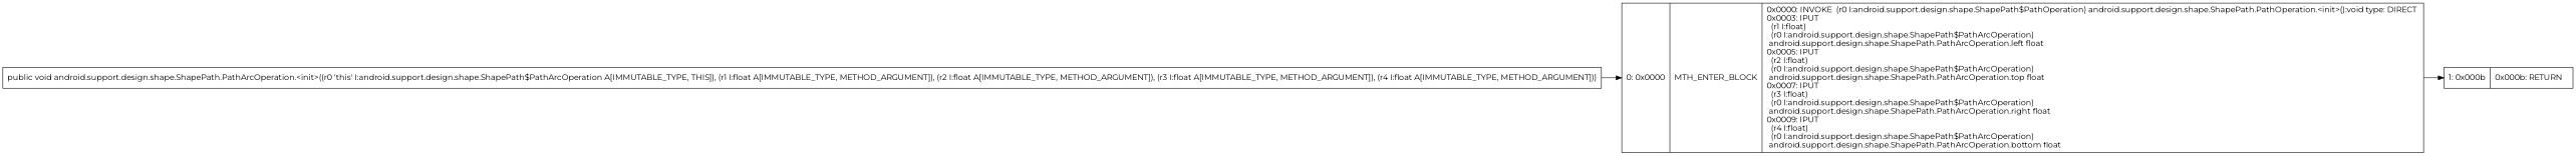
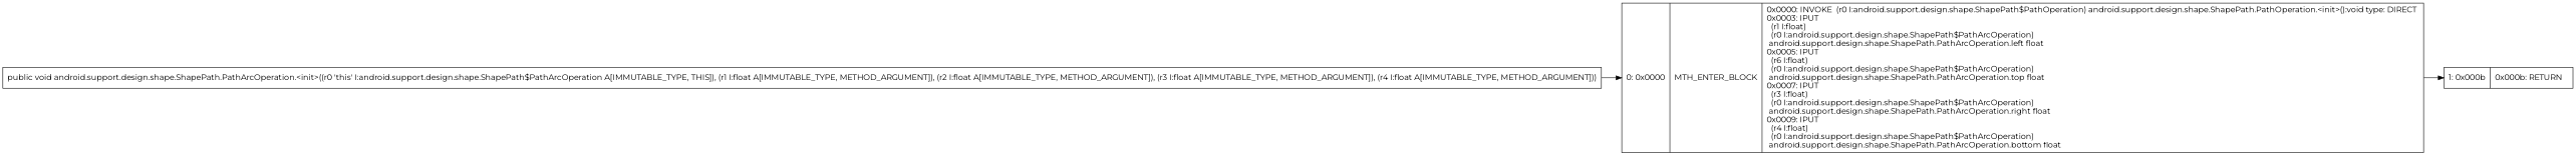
  digraph {
    rankdir=LR
    fontname=Montserrat
    node [shape=record fontname=Montserrat]
    edge [fontname=Montserrat]
-   n1 [label="{0\:\ 0x0000|MTH_ENTER_BLOCK\l|0x0000: INVOKE  (r0 I:android.support.design.shape.ShapePath$PathOperation) android.support.design.shape.ShapePath.PathOperation.\<init\>():void type: DIRECT \l0x0003: IPUT  \l  (r1 I:float)\l  (r0 I:android.support.design.shape.ShapePath$PathArcOperation)\l android.support.design.shape.ShapePath.PathArcOperation.left float \l0x0005: IPUT  \l  (r2 I:float)\l  (r0 I:android.support.design.shape.ShapePath$PathArcOperation)\l android.support.design.shape.ShapePath.PathArcOperation.top float \l0x0007: IPUT  \l  (r3 I:float)\l  (r0 I:android.support.design.shape.ShapePath$PathArcOperation)\l android.support.design.shape.ShapePath.PathArcOperation.right float \l0x0009: IPUT  \l  (r4 I:float)\l  (r0 I:android.support.design.shape.ShapePath$PathArcOperation)\l android.support.design.shape.ShapePath.PathArcOperation.bottom float \l}"]
+   n1 [label="{0\:\ 0x0000|MTH_ENTER_BLOCK\l|0x0000: INVOKE  (r0 I:android.support.design.shape.ShapePath$PathOperation) android.support.design.shape.ShapePath.PathOperation.\<init\>():void type: DIRECT \l0x0003: IPUT  \l  (r1 I:float)\l  (r0 I:android.support.design.shape.ShapePath$PathArcOperation)\l android.support.design.shape.ShapePath.PathArcOperation.left float \l0x0005: IPUT  \l  (r6 I:float)\l  (r0 I:android.support.design.shape.ShapePath$PathArcOperation)\l android.support.design.shape.ShapePath.PathArcOperation.top float \l0x0007: IPUT  \l  (r3 I:float)\l  (r0 I:android.support.design.shape.ShapePath$PathArcOperation)\l android.support.design.shape.ShapePath.PathArcOperation.right float \l0x0009: IPUT  \l  (r4 I:float)\l  (r0 I:android.support.design.shape.ShapePath$PathArcOperation)\l android.support.design.shape.ShapePath.PathArcOperation.bottom float \l}"]
    n2 [label="{1\:\ 0x000b|0x000b: RETURN   \l}"]
    n3 [label="{public void android.support.design.shape.ShapePath.PathArcOperation.\<init\>((r0 'this' I:android.support.design.shape.ShapePath$PathArcOperation A[IMMUTABLE_TYPE, THIS]), (r1 I:float A[IMMUTABLE_TYPE, METHOD_ARGUMENT]), (r2 I:float A[IMMUTABLE_TYPE, METHOD_ARGUMENT]), (r3 I:float A[IMMUTABLE_TYPE, METHOD_ARGUMENT]), (r4 I:float A[IMMUTABLE_TYPE, METHOD_ARGUMENT])) }"]
    n1 -> n2
    n3 -> n1
  }
